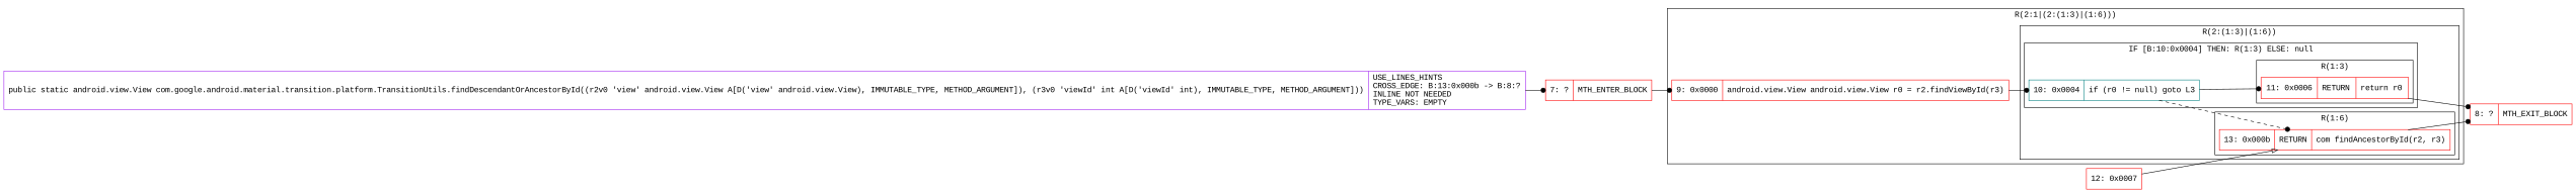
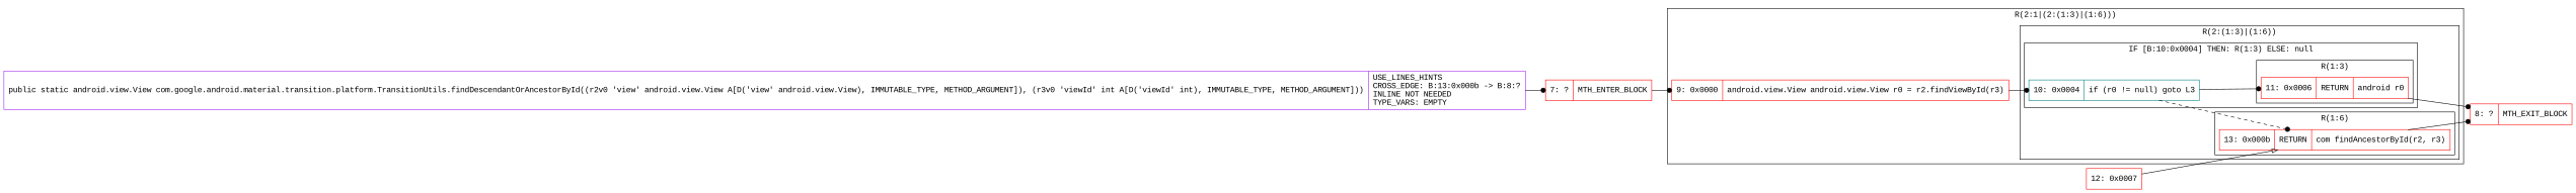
  digraph {
    fontname="Liberation Mono"
    rankdir=LR
    node [color=red fontname="Liberation Mono" shape=record]
    edge [arrowhead=dot fontname="Liberation Mono"]
-   n1 [label="{11\:\ 0x0006|RETURN\l|return r0\l}"]
+   n1 [label="{11\:\ 0x0006|RETURN\l|android r0\l}"]
    n2 [color=teal label="{10\:\ 0x0004|if (r0 != null) goto L3\l}"]
    n3 [label="{13\:\ 0x000b|RETURN\l|com findAncestorById(r2, r3)\l}"]
    n4 [label="{9\:\ 0x0000|android.view.View android.view.View r0 = r2.findViewById(r3)\l}"]
    n5 [label="{8\:\ ?|MTH_EXIT_BLOCK\l}"]
    n6 [label="{12\:\ 0x0007}"]
    n7 [label="{7\:\ ?|MTH_ENTER_BLOCK\l}"]
    n8 [color=purple label="{public static android.view.View com.google.android.material.transition.platform.TransitionUtils.findDescendantOrAncestorById((r2v0 'view' android.view.View A[D('view' android.view.View), IMMUTABLE_TYPE, METHOD_ARGUMENT]), (r3v0 'viewId' int A[D('viewId' int), IMMUTABLE_TYPE, METHOD_ARGUMENT]))  | USE_LINES_HINTS\lCROSS_EDGE: B:13:0x000b \-\> B:8:?\lINLINE_NOT_NEEDED\lTYPE_VARS: EMPTY\l}"]
    subgraph cluster_1 {
      label="R(2:1|(2:(1:3)|(1:6)))"
      n4
      subgraph cluster_2 {
        label="R(2:(1:3)|(1:6))"
        subgraph cluster_3 {
          label="IF [B:10:0x0004] THEN: R(1:3) ELSE: null"
          n2
          subgraph cluster_4 {
            label="R(1:3)"
            n1
          }
        }
        subgraph cluster_5 {
          label="R(1:6)"
          n3
        }
      }
    }
    n1 -> n5
    n2 -> n1
    n2 -> n3 [style=dashed]
    n3 -> n5
    n4 -> n2
    n6 -> n3 [arrowhead=onormal]
    n7 -> n4
    n8 -> n7
  }
